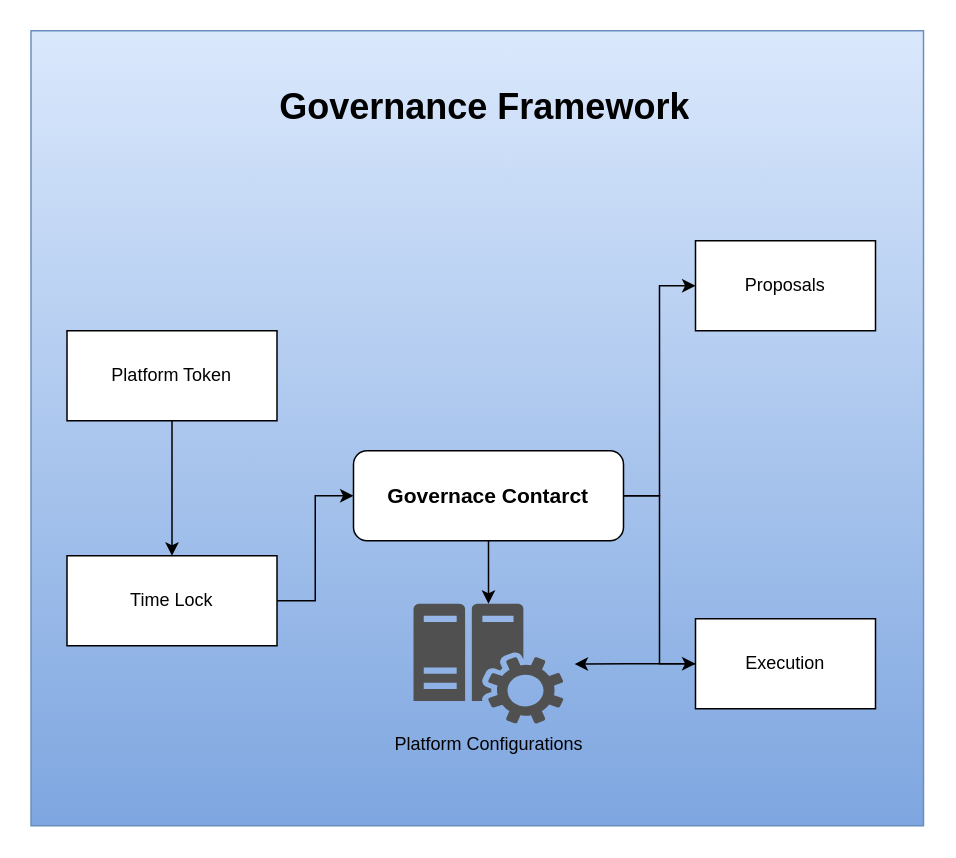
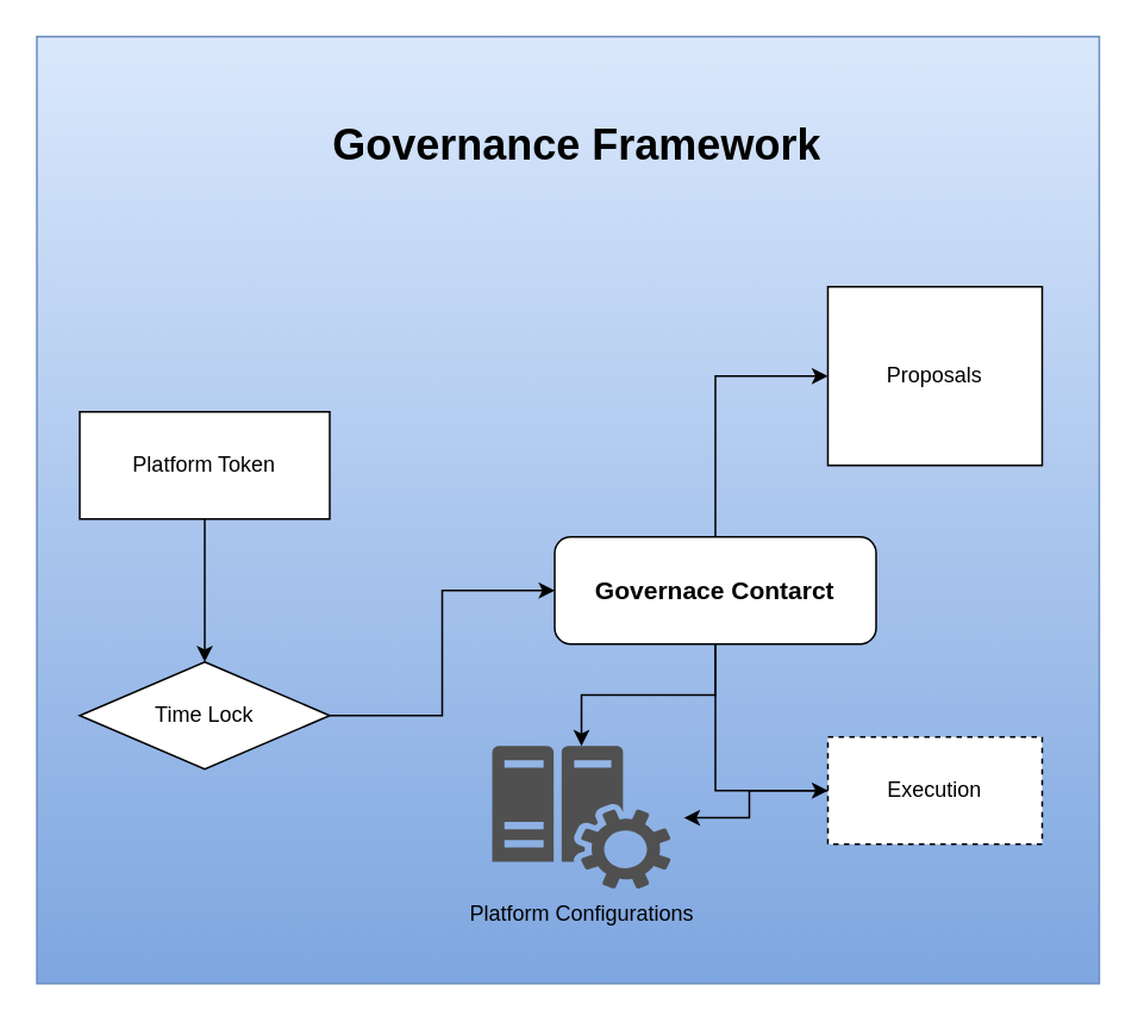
  <mxCell id="0" />
  <mxCell id="1" parent="0" />
  <mxCell id="2" value="" style="rounded=0;whiteSpace=wrap;html=1;fillColor=#dae8fc;gradientColor=#7ea6e0;strokeColor=#6c8ebf;" vertex="1" parent="1"><mxGeometry x="20" y="20" width="595" height="530" as="geometry" /></mxCell>
  <mxCell id="3" value="" style="edgeStyle=orthogonalEdgeStyle;rounded=0;orthogonalLoop=1;jettySize=auto;html=1;" edge="1" parent="1" source="6" target="13"><mxGeometry relative="1" as="geometry" /></mxCell>
  <mxCell id="4" style="edgeStyle=orthogonalEdgeStyle;rounded=0;orthogonalLoop=1;jettySize=auto;html=1;entryX=0;entryY=0.5;entryDx=0;entryDy=0;" edge="1" parent="1" source="6" target="12"><mxGeometry relative="1" as="geometry" /></mxCell>
  <mxCell id="5" style="edgeStyle=orthogonalEdgeStyle;rounded=0;orthogonalLoop=1;jettySize=auto;html=1;entryX=0;entryY=0.5;entryDx=0;entryDy=0;" edge="1" parent="1" source="6" target="11"><mxGeometry relative="1" as="geometry" /></mxCell>
- <mxCell id="6" value="&lt;b&gt;&lt;font style=&quot;font-size: 14px;&quot;&gt;Governace Contarct&lt;/font&gt;&lt;/b&gt;" style="rounded=1;whiteSpace=wrap;html=1;" vertex="1" parent="1"><mxGeometry x="235" y="300" width="180" height="60" as="geometry" /></mxCell>
+ <mxCell id="6" value="&lt;b&gt;&lt;font style=&quot;font-size: 14px;&quot;&gt;Governace Contarct&lt;/font&gt;&lt;/b&gt;" style="rounded=1;whiteSpace=wrap;html=1;" vertex="1" parent="1"><mxGeometry x="310" y="300" width="180" height="60" as="geometry" /></mxCell>
  <mxCell id="7" style="edgeStyle=orthogonalEdgeStyle;rounded=0;orthogonalLoop=1;jettySize=auto;html=1;" edge="1" parent="1" source="8" target="10"><mxGeometry relative="1" as="geometry" /></mxCell>
- <mxCell id="8" value="Platform Token" style="rounded=0;whiteSpace=wrap;html=1;" vertex="1" parent="1"><mxGeometry x="44" y="220" width="140" height="60" as="geometry" /></mxCell>
+ <mxCell id="8" value="Platform Token" style="rounded=0;whiteSpace=wrap;html=1;" vertex="1" parent="1"><mxGeometry x="44" y="230" width="140" height="60" as="geometry" /></mxCell>
  <mxCell id="9" style="edgeStyle=orthogonalEdgeStyle;rounded=0;orthogonalLoop=1;jettySize=auto;html=1;entryX=0;entryY=0.5;entryDx=0;entryDy=0;" edge="1" parent="1" source="10" target="6"><mxGeometry relative="1" as="geometry" /></mxCell>
- <mxCell id="10" value="Time Lock" style="rounded=0;whiteSpace=wrap;html=1;" vertex="1" parent="1"><mxGeometry x="44" y="370" width="140" height="60" as="geometry" /></mxCell>
- <mxCell id="11" value="Proposals" style="rounded=0;whiteSpace=wrap;html=1;" vertex="1" parent="1"><mxGeometry x="463" y="160" width="120" height="60" as="geometry" /></mxCell>
- <mxCell id="12" value="Execution" style="rounded=0;whiteSpace=wrap;html=1;" vertex="1" parent="1"><mxGeometry x="463" y="412" width="120" height="60" as="geometry" /></mxCell>
- <mxCell id="13" value="Platform Configurations" style="sketch=0;pointerEvents=1;shadow=0;dashed=0;html=1;strokeColor=none;labelPosition=center;verticalLabelPosition=bottom;verticalAlign=top;align=center;fillColor=#505050;shape=mxgraph.mscae.oms.config_assessment" vertex="1" parent="1"><mxGeometry x="275" y="402" width="100" height="80" as="geometry" /></mxCell>
+ <mxCell id="10" value="Time Lock" style="rhombus;whiteSpace=wrap;html=1;" vertex="1" parent="1"><mxGeometry x="44" y="370" width="140" height="60" as="geometry" /></mxCell>
+ <mxCell id="11" value="Proposals" style="rounded=0;whiteSpace=wrap;html=1;" vertex="1" parent="1"><mxGeometry x="463" y="160" width="120" height="100" as="geometry" /></mxCell>
+ <mxCell id="12" value="Execution" style="rounded=0;whiteSpace=wrap;html=1;dashed=1;" vertex="1" parent="1"><mxGeometry x="463" y="412" width="120" height="60" as="geometry" /></mxCell>
+ <mxCell id="13" value="Platform Configurations" style="sketch=0;pointerEvents=1;shadow=0;dashed=0;html=1;strokeColor=none;labelPosition=center;verticalLabelPosition=bottom;verticalAlign=top;align=center;fillColor=#505050;shape=mxgraph.mscae.oms.config_assessment" vertex="1" parent="1"><mxGeometry x="275" y="417" width="100" height="80" as="geometry" /></mxCell>
  <mxCell id="14" style="edgeStyle=orthogonalEdgeStyle;rounded=0;orthogonalLoop=1;jettySize=auto;html=1;entryX=1.074;entryY=0.503;entryDx=0;entryDy=0;entryPerimeter=0;" edge="1" parent="1" source="12" target="13"><mxGeometry relative="1" as="geometry" /></mxCell>
- <mxCell id="15" value="&lt;h1 style=&quot;margin-top: 0px;&quot;&gt;Governance Framework&lt;/h1&gt;" style="text;html=1;whiteSpace=wrap;overflow=hidden;rounded=0;" vertex="1" parent="1"><mxGeometry x="184" y="50" width="284.5" height="50" as="geometry" /></mxCell>
+ <mxCell id="15" value="&lt;h1 style=&quot;margin-top: 0px;&quot;&gt;Governance Framework&lt;/h1&gt;" style="text;html=1;whiteSpace=wrap;overflow=hidden;rounded=0;" vertex="1" parent="1"><mxGeometry x="184" y="60" width="284.5" height="50" as="geometry" /></mxCell>
